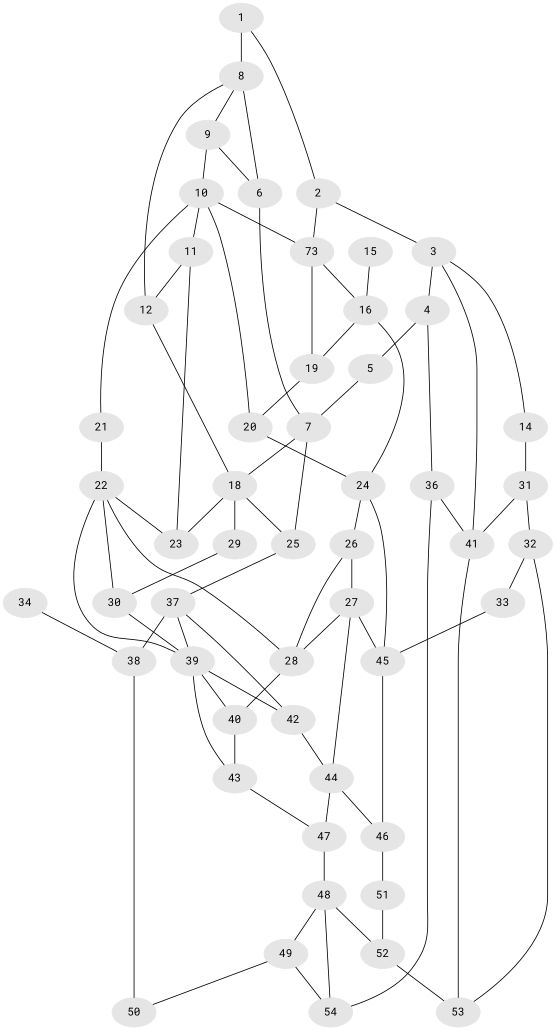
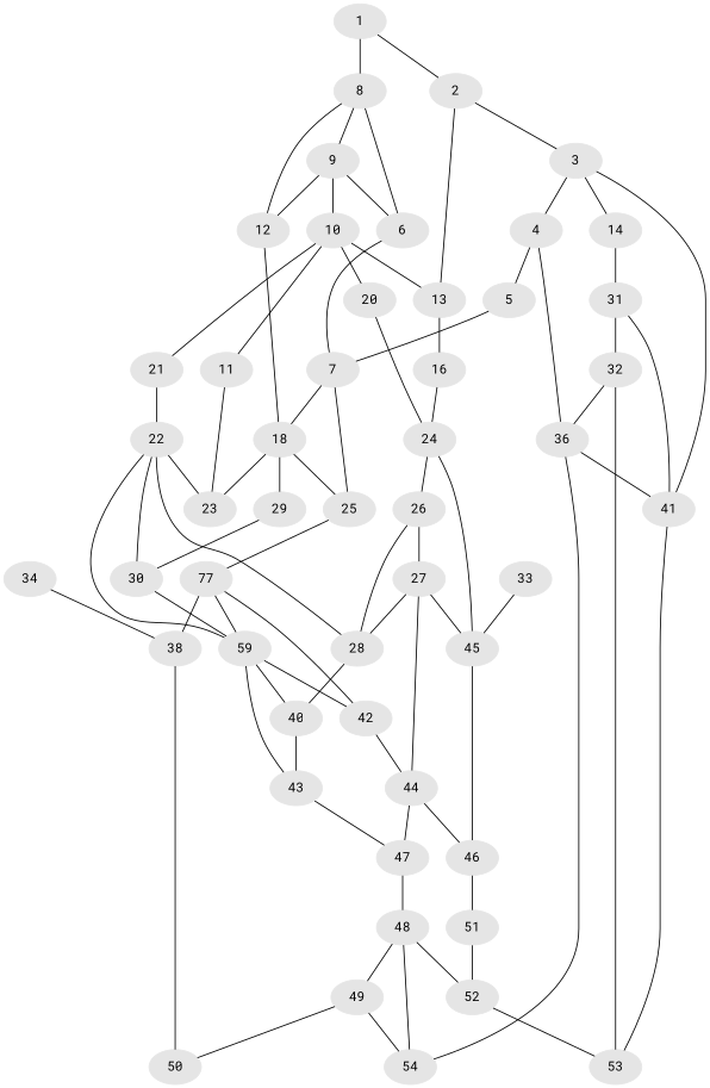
  graph {
    fontname="Roboto Mono"
    node [color=gray90 fontname="Roboto Mono" style=filled]
    edge [fontname="Roboto Mono" weight=1.0]
    1
    2
    8
    3
-   13 [label=73]
+   13
    6
    7
    9
    12
    4
    14
    41
    16
-   19
    5
    36
    31
    53
    54
    18
    25
    23
    29
-   37
+   37 [label=77]
    10
    11
    20
    21
    24
    22
-   15
    32
    26
    45
    34
    38
    30
    28
-   39
+   39 [label=59]
    40
    42
    43
    27
    44
    33
    46
    47
    50
    51
    48
    52
    49
    1 -- 2
    1 -- 8 [weight=2.0]
    2 -- 3
    2 -- 13
    8 -- 9
    8 -- 12
    3 -- 4
    3 -- 14
    3 -- 41
    13 -- 16
-   13 -- 19
    6 -- 8
    6 -- 7
    7 -- 18
    7 -- 25
    9 -- 6
    9 -- 10 [weight=2.0]
    12 -- 18
    4 -- 5 [weight=2.0]
    4 -- 36
    14 -- 31 [weight=3.0]
    41 -- 53
-   16 -- 19 [weight=2.0]
    16 -- 24
-   19 -- 20
    5 -- 7
    36 -- 41
    36 -- 54
    31 -- 41
    31 -- 32 [weight=2.0]
    18 -- 25
    18 -- 23
    18 -- 29 [weight=2.0]
    25 -- 37
    29 -- 30
    37 -- 38 [weight=2.0]
    37 -- 39
    37 -- 42
    10 -- 13
    10 -- 11
    10 -- 20
    10 -- 21
-   11 -- 12
+   9 -- 12
    11 -- 23
    20 -- 24
    21 -- 22 [weight=2.0]
    24 -- 26
    24 -- 45
    22 -- 23
    22 -- 30
    22 -- 28
    22 -- 39
-   15 -- 16 [weight=2.0]
    32 -- 53
-   32 -- 33
+   32 -- 36
    26 -- 28
    26 -- 27
    45 -- 46 [weight=2.0]
    34 -- 38
    38 -- 50 [weight=2.0]
    30 -- 39
    28 -- 40
    39 -- 40
    39 -- 42
    39 -- 43
    40 -- 43
    42 -- 44
    43 -- 47
    27 -- 45 [weight=2.0]
    27 -- 28
    27 -- 44
    44 -- 46
    44 -- 47
    33 -- 45
    46 -- 51 [weight=2.0]
    47 -- 48 [weight=2.0]
    51 -- 52 [weight=2.0]
    48 -- 54
    48 -- 52 [weight=2.0]
    48 -- 49
    52 -- 53
    49 -- 54
    49 -- 50
  }
